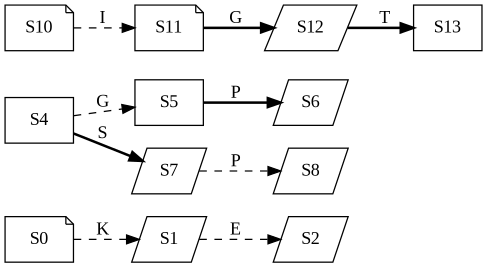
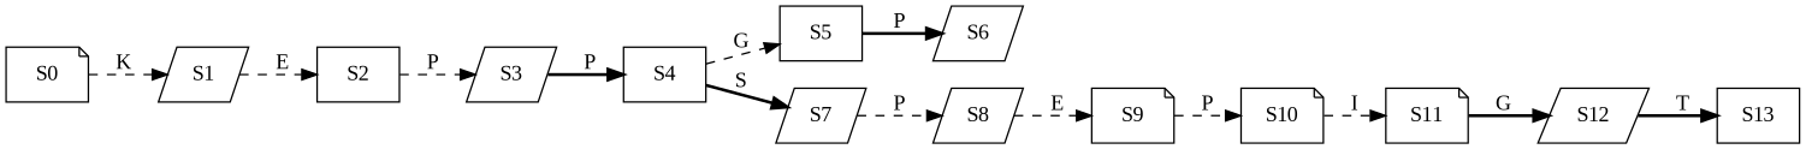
  strict digraph {
    fontname="Liberation Serif"
    rankdir=LR
    node [fontname="Liberation Serif" shape=parallelogram]
    edge [fontname="Liberation Serif" style=dashed]
    S0 [shape=note]
    S1
-   S2
+   S2 [shape=box]
+   S3
    S4 [shape=box]
    S5 [shape=box]
    S7
    S6
    S8
+   S9 [shape=note]
    S10 [shape=note]
    S11 [shape=note]
    S12
    S13 [shape=box]
    S0 -> S1 [label=K]
    S1 -> S2 [label=E]
+   S2 -> S3 [label=P]
+   S3 -> S4 [label=P style=bold]
    S4 -> S5 [label=G]
    S4 -> S7 [label=S style=bold]
    S5 -> S6 [label=P style=bold]
    S7 -> S8 [label=P]
+   S8 -> S9 [label=E]
+   S9 -> S10 [label=P]
    S10 -> S11 [label=I]
    S11 -> S12 [label=G style=bold]
    S12 -> S13 [label=T style=bold]
  }
